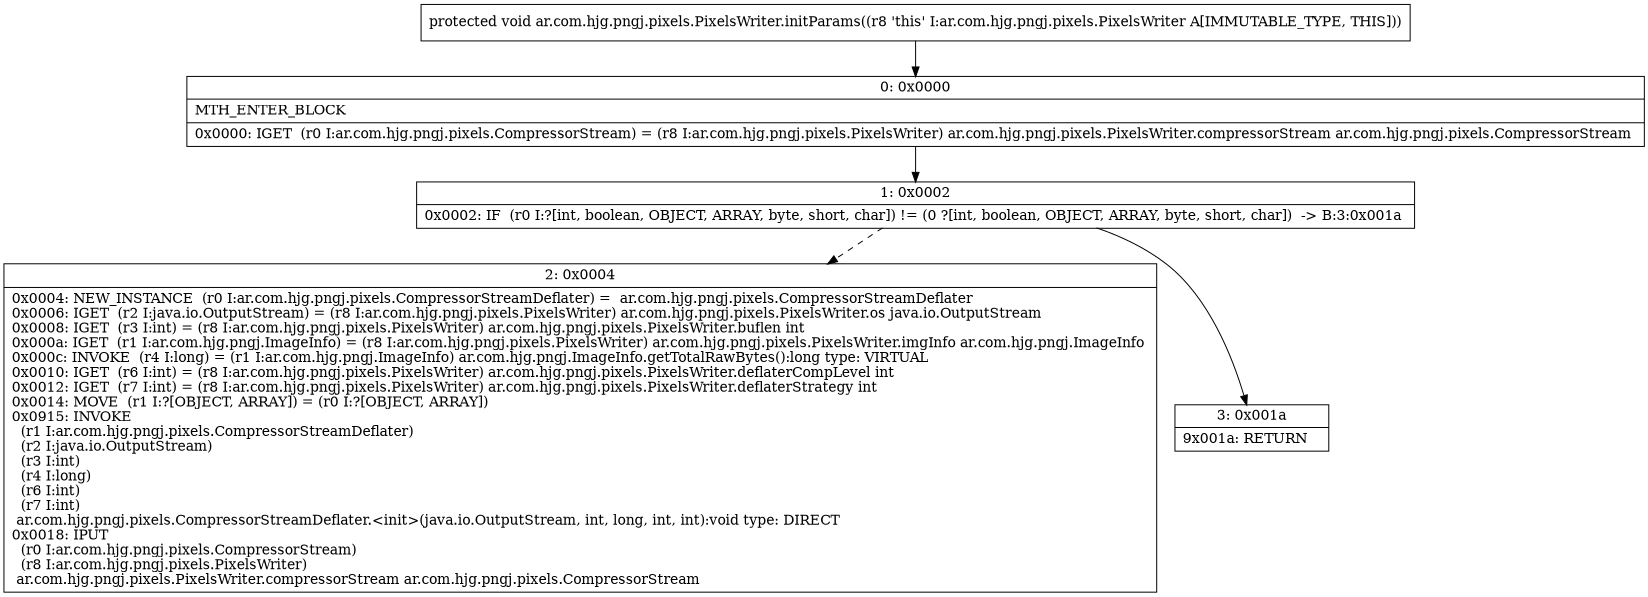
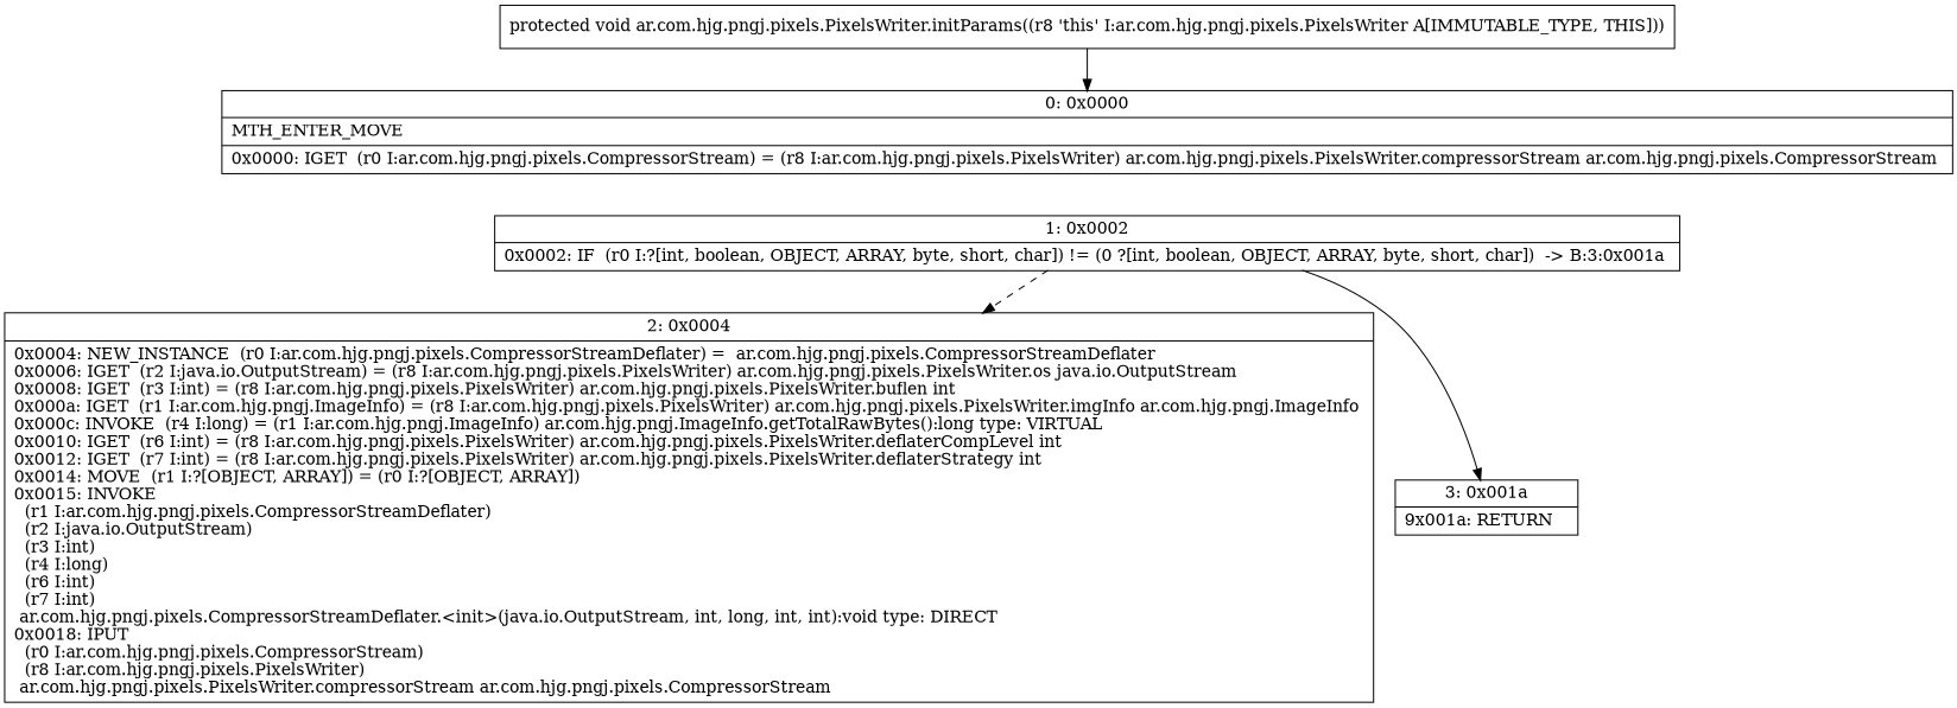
  digraph {
    node [shape=record]
-   n1 [label="{0\:\ 0x0000|MTH_ENTER_BLOCK\l|0x0000: IGET  (r0 I:ar.com.hjg.pngj.pixels.CompressorStream) = (r8 I:ar.com.hjg.pngj.pixels.PixelsWriter) ar.com.hjg.pngj.pixels.PixelsWriter.compressorStream ar.com.hjg.pngj.pixels.CompressorStream \l}"]
+   n1 [label="{0\:\ 0x0000|MTH_ENTER_MOVE\l|0x0000: IGET  (r0 I:ar.com.hjg.pngj.pixels.CompressorStream) = (r8 I:ar.com.hjg.pngj.pixels.PixelsWriter) ar.com.hjg.pngj.pixels.PixelsWriter.compressorStream ar.com.hjg.pngj.pixels.CompressorStream \l}"]
    n2 [label="{1\:\ 0x0002|0x0002: IF  (r0 I:?[int, boolean, OBJECT, ARRAY, byte, short, char]) != (0 ?[int, boolean, OBJECT, ARRAY, byte, short, char])  \-\> B:3:0x001a \l}"]
-   n3 [label="{2\:\ 0x0004|0x0004: NEW_INSTANCE  (r0 I:ar.com.hjg.pngj.pixels.CompressorStreamDeflater) =  ar.com.hjg.pngj.pixels.CompressorStreamDeflater \l0x0006: IGET  (r2 I:java.io.OutputStream) = (r8 I:ar.com.hjg.pngj.pixels.PixelsWriter) ar.com.hjg.pngj.pixels.PixelsWriter.os java.io.OutputStream \l0x0008: IGET  (r3 I:int) = (r8 I:ar.com.hjg.pngj.pixels.PixelsWriter) ar.com.hjg.pngj.pixels.PixelsWriter.buflen int \l0x000a: IGET  (r1 I:ar.com.hjg.pngj.ImageInfo) = (r8 I:ar.com.hjg.pngj.pixels.PixelsWriter) ar.com.hjg.pngj.pixels.PixelsWriter.imgInfo ar.com.hjg.pngj.ImageInfo \l0x000c: INVOKE  (r4 I:long) = (r1 I:ar.com.hjg.pngj.ImageInfo) ar.com.hjg.pngj.ImageInfo.getTotalRawBytes():long type: VIRTUAL \l0x0010: IGET  (r6 I:int) = (r8 I:ar.com.hjg.pngj.pixels.PixelsWriter) ar.com.hjg.pngj.pixels.PixelsWriter.deflaterCompLevel int \l0x0012: IGET  (r7 I:int) = (r8 I:ar.com.hjg.pngj.pixels.PixelsWriter) ar.com.hjg.pngj.pixels.PixelsWriter.deflaterStrategy int \l0x0014: MOVE  (r1 I:?[OBJECT, ARRAY]) = (r0 I:?[OBJECT, ARRAY]) \l0x0915: INVOKE  \l  (r1 I:ar.com.hjg.pngj.pixels.CompressorStreamDeflater)\l  (r2 I:java.io.OutputStream)\l  (r3 I:int)\l  (r4 I:long)\l  (r6 I:int)\l  (r7 I:int)\l ar.com.hjg.pngj.pixels.CompressorStreamDeflater.\<init\>(java.io.OutputStream, int, long, int, int):void type: DIRECT \l0x0018: IPUT  \l  (r0 I:ar.com.hjg.pngj.pixels.CompressorStream)\l  (r8 I:ar.com.hjg.pngj.pixels.PixelsWriter)\l ar.com.hjg.pngj.pixels.PixelsWriter.compressorStream ar.com.hjg.pngj.pixels.CompressorStream \l}"]
+   n3 [label="{2\:\ 0x0004|0x0004: NEW_INSTANCE  (r0 I:ar.com.hjg.pngj.pixels.CompressorStreamDeflater) =  ar.com.hjg.pngj.pixels.CompressorStreamDeflater \l0x0006: IGET  (r2 I:java.io.OutputStream) = (r8 I:ar.com.hjg.pngj.pixels.PixelsWriter) ar.com.hjg.pngj.pixels.PixelsWriter.os java.io.OutputStream \l0x0008: IGET  (r3 I:int) = (r8 I:ar.com.hjg.pngj.pixels.PixelsWriter) ar.com.hjg.pngj.pixels.PixelsWriter.buflen int \l0x000a: IGET  (r1 I:ar.com.hjg.pngj.ImageInfo) = (r8 I:ar.com.hjg.pngj.pixels.PixelsWriter) ar.com.hjg.pngj.pixels.PixelsWriter.imgInfo ar.com.hjg.pngj.ImageInfo \l0x000c: INVOKE  (r4 I:long) = (r1 I:ar.com.hjg.pngj.ImageInfo) ar.com.hjg.pngj.ImageInfo.getTotalRawBytes():long type: VIRTUAL \l0x0010: IGET  (r6 I:int) = (r8 I:ar.com.hjg.pngj.pixels.PixelsWriter) ar.com.hjg.pngj.pixels.PixelsWriter.deflaterCompLevel int \l0x0012: IGET  (r7 I:int) = (r8 I:ar.com.hjg.pngj.pixels.PixelsWriter) ar.com.hjg.pngj.pixels.PixelsWriter.deflaterStrategy int \l0x0014: MOVE  (r1 I:?[OBJECT, ARRAY]) = (r0 I:?[OBJECT, ARRAY]) \l0x0015: INVOKE  \l  (r1 I:ar.com.hjg.pngj.pixels.CompressorStreamDeflater)\l  (r2 I:java.io.OutputStream)\l  (r3 I:int)\l  (r4 I:long)\l  (r6 I:int)\l  (r7 I:int)\l ar.com.hjg.pngj.pixels.CompressorStreamDeflater.\<init\>(java.io.OutputStream, int, long, int, int):void type: DIRECT \l0x0018: IPUT  \l  (r0 I:ar.com.hjg.pngj.pixels.CompressorStream)\l  (r8 I:ar.com.hjg.pngj.pixels.PixelsWriter)\l ar.com.hjg.pngj.pixels.PixelsWriter.compressorStream ar.com.hjg.pngj.pixels.CompressorStream \l}"]
    n4 [label="{3\:\ 0x001a|9x001a: RETURN   \l}"]
    n5 [label="{protected void ar.com.hjg.pngj.pixels.PixelsWriter.initParams((r8 'this' I:ar.com.hjg.pngj.pixels.PixelsWriter A[IMMUTABLE_TYPE, THIS])) }"]
-   n1 -> n2
    n2 -> n3 [style=dashed]
    n2 -> n4
    n5 -> n1
  }
